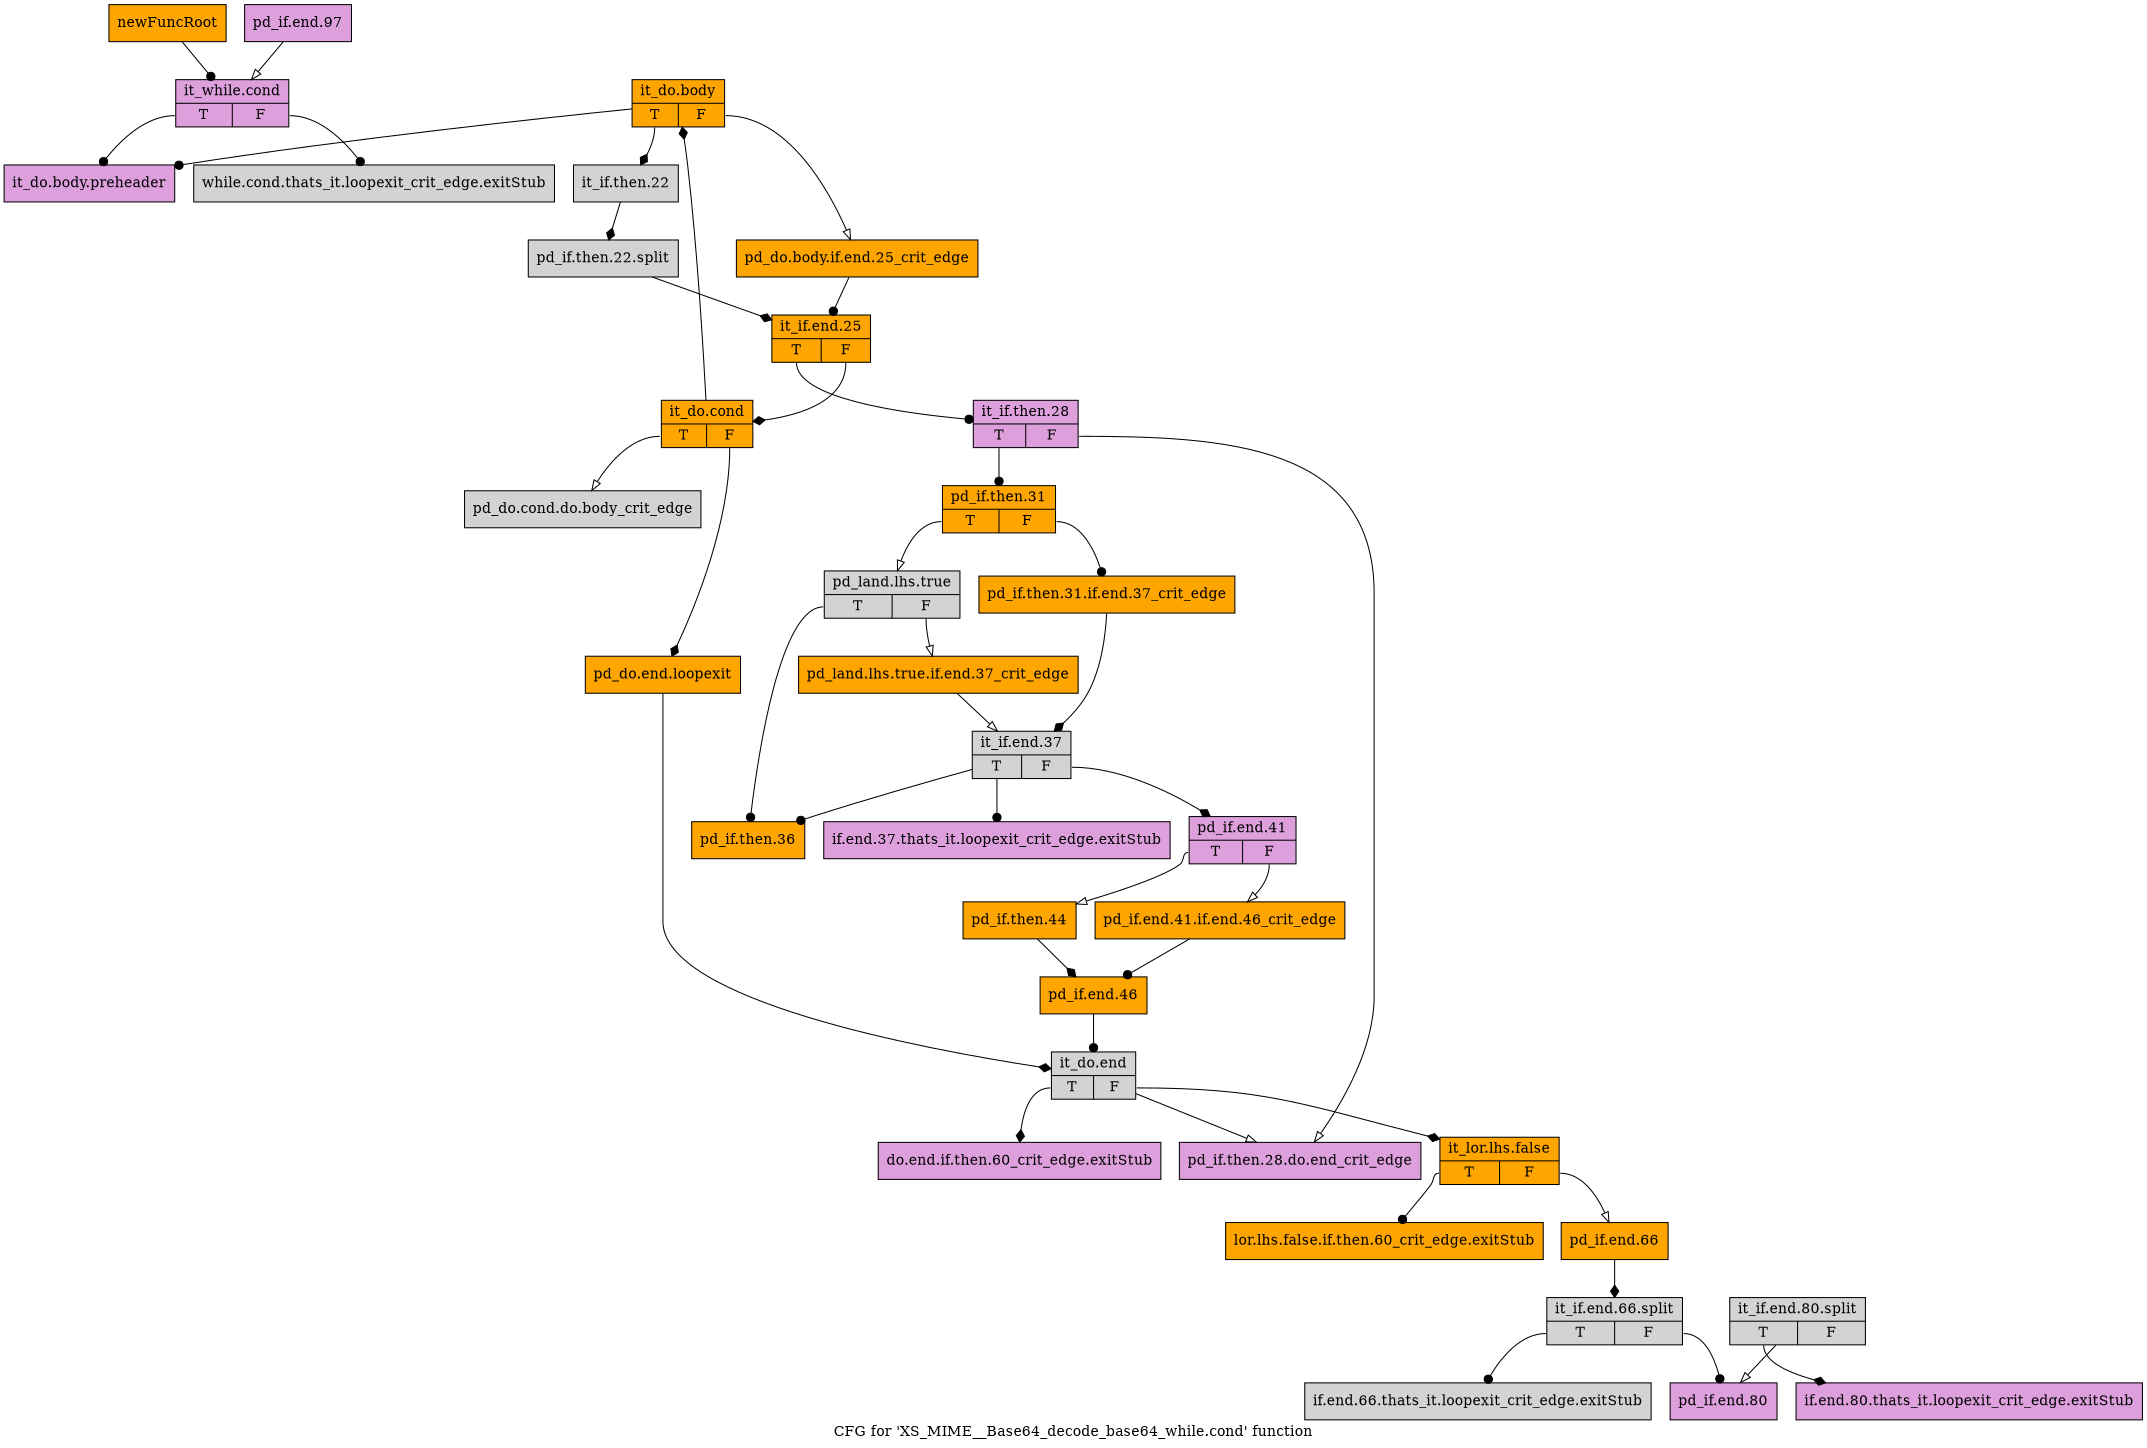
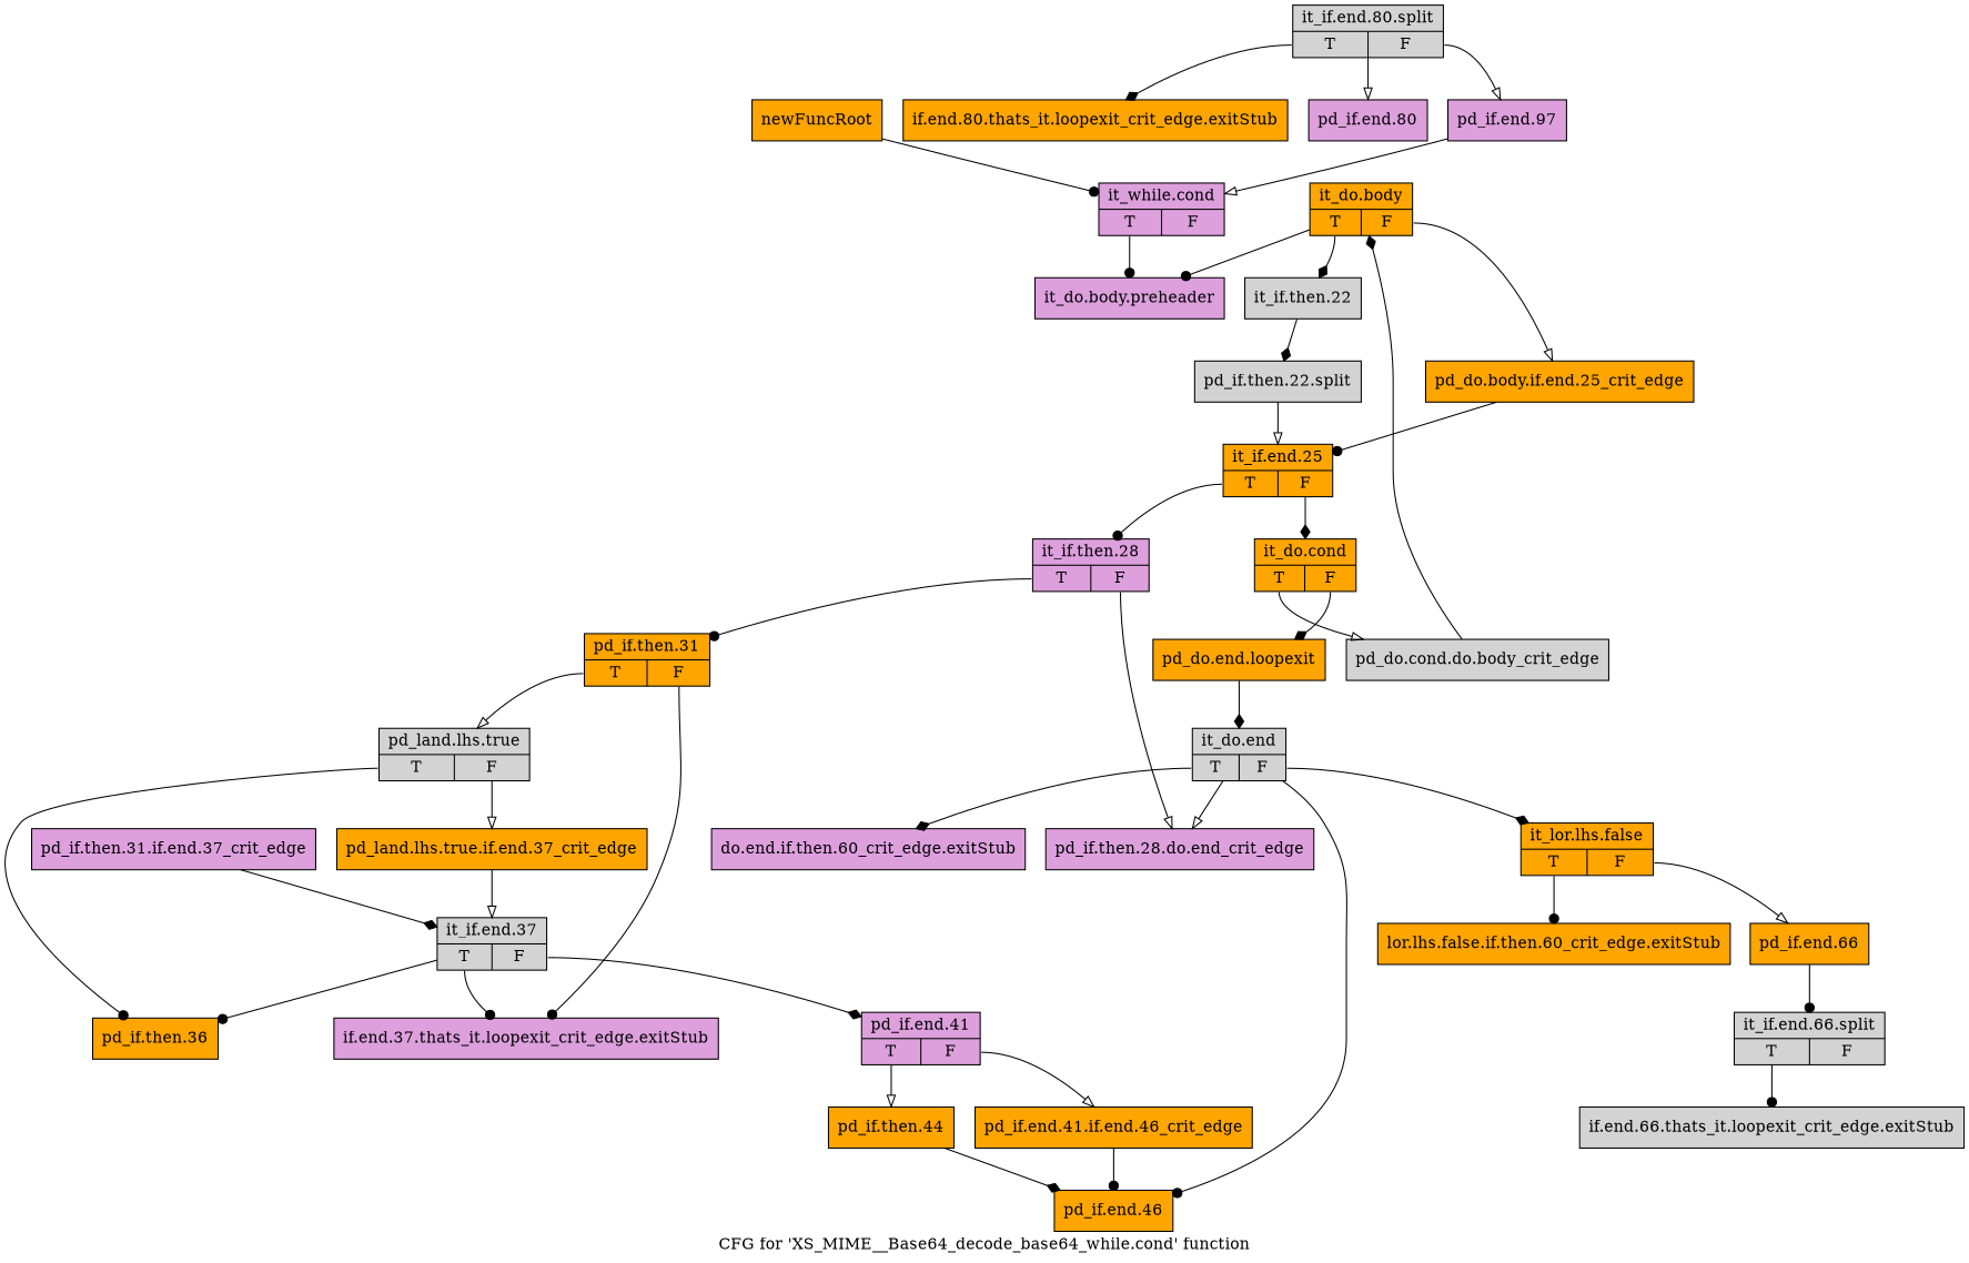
  digraph {
    label="CFG for 'XS_MIME__Base64_decode_base64_while.cond' function"
    node [fillcolor=orange shape=record style=filled]
    edge [arrowhead=dot]
    n1 [label="{newFuncRoot}"]
    n2 [fillcolor=plum label="{it_while.cond|{<s0>T|<s1>F}}"]
-   n3 [fillcolor=lightgrey label="{while.cond.thats_it.loopexit_crit_edge.exitStub}"]
    n4 [fillcolor=plum label="{it_do.body.preheader}"]
    n5 [fillcolor=plum label="{if.end.37.thats_it.loopexit_crit_edge.exitStub}"]
    n6 [fillcolor=plum label="{do.end.if.then.60_crit_edge.exitStub}"]
    n7 [label="{lor.lhs.false.if.then.60_crit_edge.exitStub}"]
    n8 [fillcolor=lightgrey label="{if.end.66.thats_it.loopexit_crit_edge.exitStub}"]
-   n9 [fillcolor=plum label="{if.end.80.thats_it.loopexit_crit_edge.exitStub}"]
+   n9 [label="{if.end.80.thats_it.loopexit_crit_edge.exitStub}"]
    n10 [label="{it_do.body|{<s0>T|<s1>F}}"]
    n11 [fillcolor=lightgrey label="{it_if.then.22}"]
    n12 [label="{pd_do.body.if.end.25_crit_edge}"]
    n13 [fillcolor=lightgrey label="{pd_if.then.22.split}"]
    n14 [label="{it_if.end.25|{<s0>T|<s1>F}}"]
    n15 [fillcolor=plum label="{it_if.then.28|{<s0>T|<s1>F}}"]
    n16 [label="{it_do.cond|{<s0>T|<s1>F}}"]
    n17 [label="{pd_if.then.31|{<s0>T|<s1>F}}"]
    n18 [fillcolor=plum label="{pd_if.then.28.do.end_crit_edge}"]
    n19 [fillcolor=lightgrey label="{pd_do.cond.do.body_crit_edge}"]
    n20 [label="{pd_do.end.loopexit}"]
    n21 [fillcolor=lightgrey label="{pd_land.lhs.true|{<s0>T|<s1>F}}"]
-   n22 [label="{pd_if.then.31.if.end.37_crit_edge}"]
+   n22 [fillcolor=plum label="{pd_if.then.31.if.end.37_crit_edge}"]
    n23 [fillcolor=lightgrey label="{it_do.end|{<s0>T|<s1>F}}"]
    n24 [label="{it_lor.lhs.false|{<s0>T|<s1>F}}"]
    n25 [label="{pd_if.end.66}"]
    n26 [label="{pd_if.then.36}"]
    n27 [label="{pd_land.lhs.true.if.end.37_crit_edge}"]
    n28 [fillcolor=lightgrey label="{it_if.end.37|{<s0>T|<s1>F}}"]
    n29 [fillcolor=plum label="{pd_if.end.41|{<s0>T|<s1>F}}"]
    n30 [label="{pd_if.then.44}"]
    n31 [label="{pd_if.end.41.if.end.46_crit_edge}"]
    n32 [label="{pd_if.end.46}"]
    n33 [fillcolor=lightgrey label="{it_if.end.66.split|{<s0>T|<s1>F}}"]
    n34 [fillcolor=plum label="{pd_if.end.80}"]
    n35 [fillcolor=lightgrey label="{it_if.end.80.split|{<s0>T|<s1>F}}"]
    n36 [fillcolor=plum label="{pd_if.end.97}"]
    n1 -> n2
-   n2 -> n3 [tailport=s1]
    n2 -> n4 [tailport=s0]
    n10 -> n4
    n10 -> n11 [arrowhead=diamond tailport=s0]
    n10 -> n12 [arrowhead=onormal tailport=s1]
    n11 -> n13 [arrowhead=diamond]
    n12 -> n14
-   n13 -> n14 [arrowhead=diamond]
+   n13 -> n14 [arrowhead=onormal]
    n14 -> n15 [tailport=s0]
    n14 -> n16 [arrowhead=diamond tailport=s1]
    n15 -> n17 [tailport=s0]
    n15 -> n18 [arrowhead=onormal tailport=s1]
    n16 -> n19 [arrowhead=onormal tailport=s0]
    n16 -> n20 [arrowhead=diamond tailport=s1]
    n17 -> n21 [arrowhead=onormal tailport=s0]
-   n17 -> n22 [tailport=s1]
-   n16 -> n10 [arrowhead=diamond]
+   n17 -> n5 [tailport=s1]
+   n19 -> n10 [arrowhead=diamond]
    n20 -> n23 [arrowhead=diamond]
    n21 -> n26 [tailport=s0]
    n21 -> n27 [arrowhead=onormal tailport=s1]
    n22 -> n28 [arrowhead=diamond]
    n23 -> n6 [arrowhead=diamond tailport=s0]
    n23 -> n18 [arrowhead=onormal]
    n23 -> n24 [arrowhead=diamond tailport=s1]
    n24 -> n7 [tailport=s0]
    n24 -> n25 [arrowhead=onormal tailport=s1]
-   n25 -> n33 [arrowhead=diamond]
+   n25 -> n33
    n27 -> n28 [arrowhead=onormal]
    n28 -> n5 [tailport=s0]
    n28 -> n26
    n28 -> n29 [arrowhead=diamond tailport=s1]
    n29 -> n30 [arrowhead=onormal tailport=s0]
    n29 -> n31 [arrowhead=onormal tailport=s1]
    n30 -> n32 [arrowhead=diamond]
    n31 -> n32
-   n32 -> n23
+   n23 -> n32
    n33 -> n8 [tailport=s0]
-   n33 -> n34 [tailport=s1]
    n35 -> n9 [arrowhead=diamond tailport=s0]
    n35 -> n34 [arrowhead=onormal]
+   n35 -> n36 [arrowhead=onormal tailport=s1]
    n36 -> n2 [arrowhead=onormal]
  }
